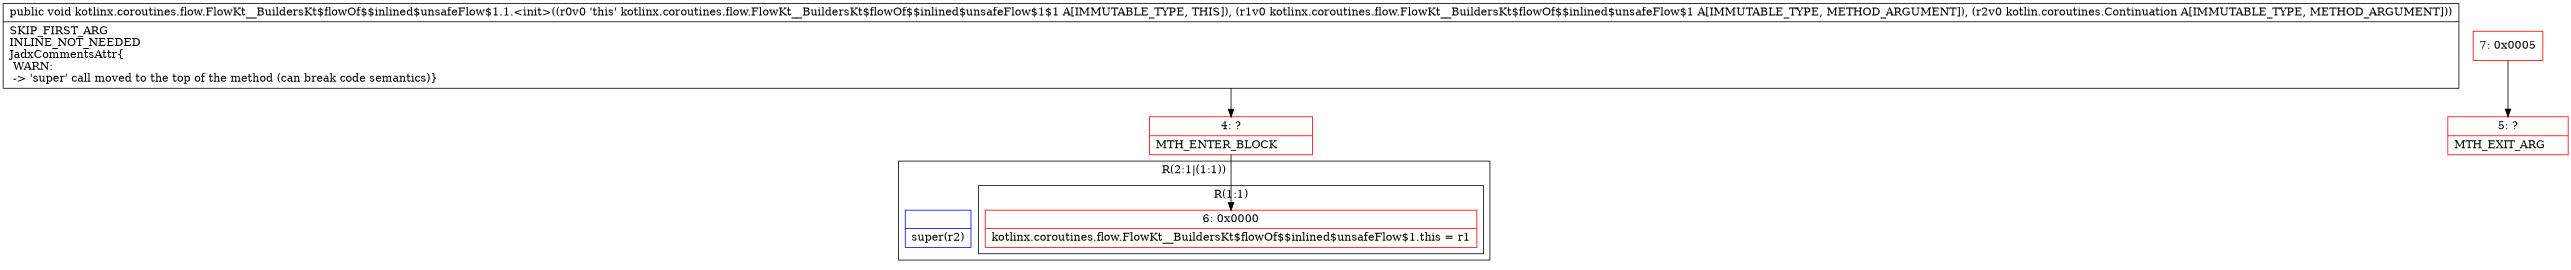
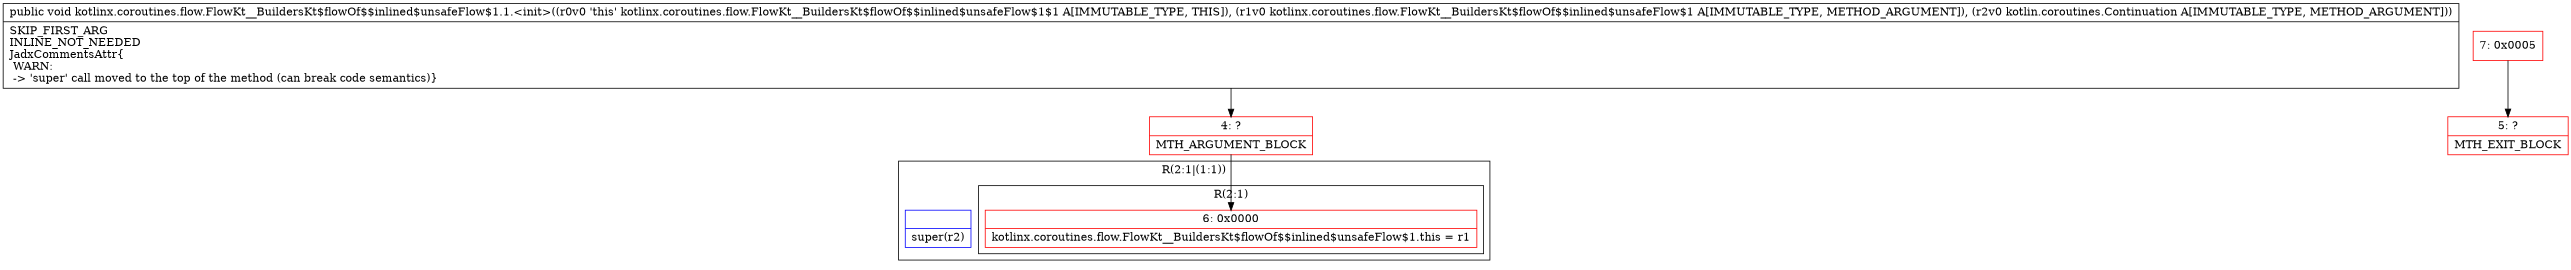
  digraph {
    node [color=red shape=record]
    n1 [label="{6\:\ 0x0000|kotlinx.coroutines.flow.FlowKt__BuildersKt$flowOf$$inlined$unsafeFlow$1.this = r1\l}"]
    n2 [color=blue label="{|super(r2)\l}"]
    n3 [label="{7\:\ 0x0005}"]
-   n4 [label="{5\:\ ?|MTH_EXIT_ARG\l}"]
-   n5 [label="{4\:\ ?|MTH_ENTER_BLOCK\l}"]
+   n4 [label="{5\:\ ?|MTH_EXIT_BLOCK\l}"]
+   n5 [label="{4\:\ ?|MTH_ARGUMENT_BLOCK\l}"]
    n6 [label="{public void kotlinx.coroutines.flow.FlowKt__BuildersKt$flowOf$$inlined$unsafeFlow$1.1.\<init\>((r0v0 'this' kotlinx.coroutines.flow.FlowKt__BuildersKt$flowOf$$inlined$unsafeFlow$1$1 A[IMMUTABLE_TYPE, THIS]), (r1v0 kotlinx.coroutines.flow.FlowKt__BuildersKt$flowOf$$inlined$unsafeFlow$1 A[IMMUTABLE_TYPE, METHOD_ARGUMENT]), (r2v0 kotlin.coroutines.Continuation A[IMMUTABLE_TYPE, METHOD_ARGUMENT]))  | SKIP_FIRST_ARG\lINLINE_NOT_NEEDED\lJadxCommentsAttr\{\l WARN: \l \-\> 'super' call moved to the top of the method (can break code semantics)\}\l}" color=""]
    subgraph cluster_1 {
      label="R(2:1|(1:1))"
      n2
      subgraph cluster_2 {
-       label="R(1:1)"
+       label="R(2:1)"
        n1
      }
    }
    n3 -> n4
    n5 -> n1
    n6 -> n5
  }
